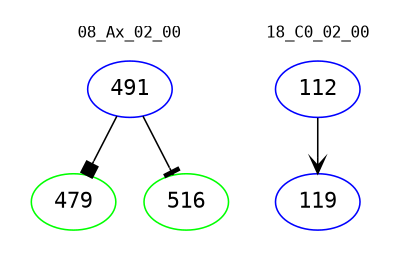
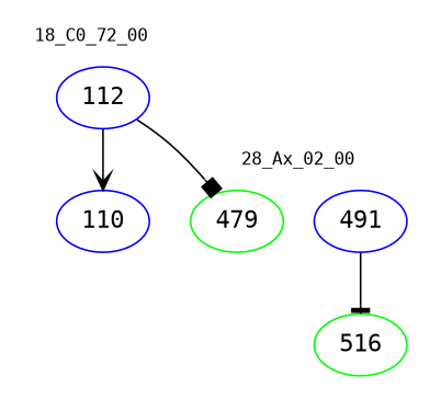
  digraph {
    fontname="DejaVu Sans Mono"
    node [color=blue fontname="DejaVu Sans Mono"]
    edge [color=black fontname="DejaVu Sans Mono"]
    n1 [label=491]
    n2 [color=green label=479]
    n3 [color=green label=516]
    n4 [label=112]
-   n5 [label=119]
+   n5 [label=110]
    subgraph cluster_1 {
      color=white
      fontsize=10
-     label="08_Ax_02_00"
+     label="28_Ax_02_00"
      n1
      n2
      n3
    }
    subgraph cluster_2 {
      color=white
      fontsize=10
-     label="18_C0_02_00"
+     label="18_C0_72_00"
      n4
      n5
    }
-   n1 -> n2 [arrowhead=box]
+   n4 -> n2 [arrowhead=box]
    n1 -> n3 [arrowhead=tee]
    n4 -> n5 [arrowhead=vee]
  }
